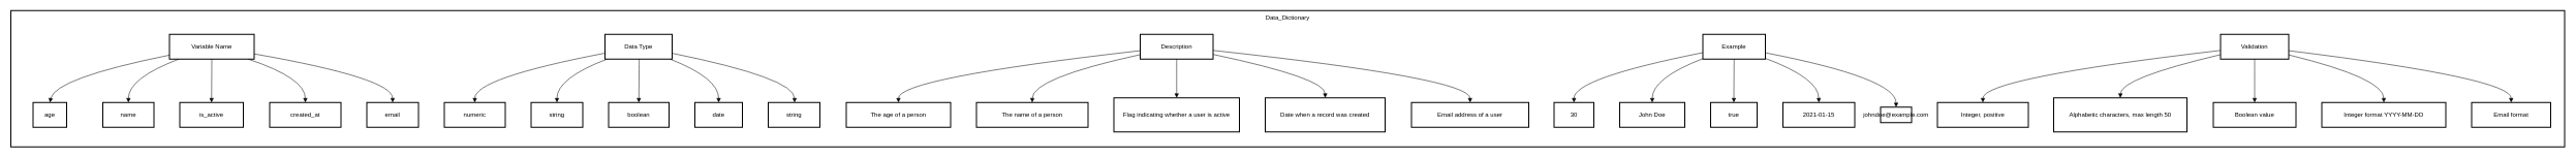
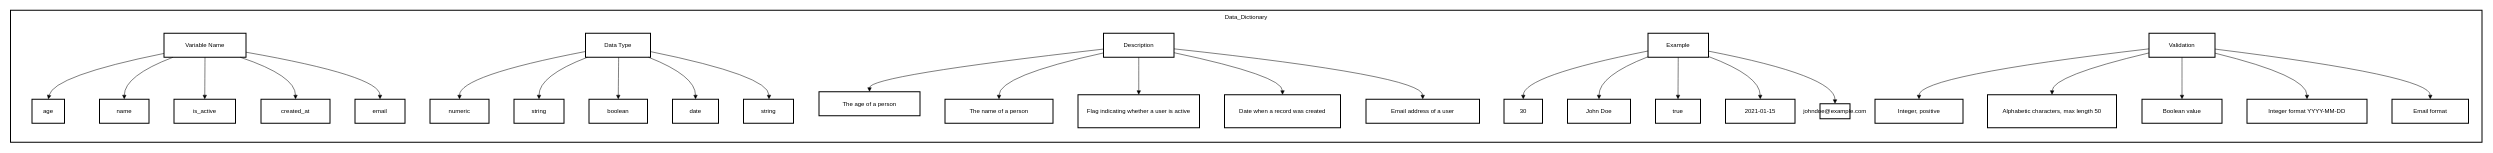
  <mxCell id="0" />
  <mxCell id="1" parent="0" />
  <mxCell id="2" value="Data_Dictionary" style="whiteSpace=wrap;strokeWidth=2;verticalAlign=top;" vertex="1" parent="1"><mxGeometry x="20" y="20" width="4943" height="264" as="geometry" /></mxCell>
  <mxCell id="3" value="Variable Name" style="whiteSpace=wrap;strokeWidth=2;" vertex="1" parent="2"><mxGeometry x="307" y="46" width="164" height="48" as="geometry" /></mxCell>
  <mxCell id="4" value="age" style="whiteSpace=wrap;strokeWidth=2;" vertex="1" parent="2"><mxGeometry x="43" y="178" width="65" height="48" as="geometry" /></mxCell>
  <mxCell id="5" value="name" style="whiteSpace=wrap;strokeWidth=2;" vertex="1" parent="2"><mxGeometry x="178" y="178" width="99" height="48" as="geometry" /></mxCell>
  <mxCell id="6" value="is_active" style="whiteSpace=wrap;strokeWidth=2;" vertex="1" parent="2"><mxGeometry x="327" y="178" width="123" height="48" as="geometry" /></mxCell>
  <mxCell id="7" value="created_at" style="whiteSpace=wrap;strokeWidth=2;" vertex="1" parent="2"><mxGeometry x="501" y="178" width="138" height="48" as="geometry" /></mxCell>
  <mxCell id="8" value="email" style="whiteSpace=wrap;strokeWidth=2;" vertex="1" parent="2"><mxGeometry x="689" y="178" width="100" height="48" as="geometry" /></mxCell>
  <mxCell id="9" value="Data Type" style="whiteSpace=wrap;strokeWidth=2;" vertex="1" parent="2"><mxGeometry x="1150" y="46" width="130" height="48" as="geometry" /></mxCell>
  <mxCell id="10" value="numeric" style="whiteSpace=wrap;strokeWidth=2;" vertex="1" parent="2"><mxGeometry x="839" y="178" width="118" height="48" as="geometry" /></mxCell>
  <mxCell id="11" value="string" style="whiteSpace=wrap;strokeWidth=2;" vertex="1" parent="2"><mxGeometry x="1007" y="178" width="100" height="48" as="geometry" /></mxCell>
  <mxCell id="12" value="boolean" style="whiteSpace=wrap;strokeWidth=2;" vertex="1" parent="2"><mxGeometry x="1157" y="178" width="117" height="48" as="geometry" /></mxCell>
  <mxCell id="13" value="date" style="whiteSpace=wrap;strokeWidth=2;" vertex="1" parent="2"><mxGeometry x="1324" y="178" width="92" height="48" as="geometry" /></mxCell>
  <mxCell id="14" value="string" style="whiteSpace=wrap;strokeWidth=2;" vertex="1" parent="2"><mxGeometry x="1466" y="178" width="100" height="48" as="geometry" /></mxCell>
  <mxCell id="15" value="Description" style="whiteSpace=wrap;strokeWidth=2;" vertex="1" parent="2"><mxGeometry x="2186" y="46" width="141" height="48" as="geometry" /></mxCell>
- <mxCell id="16" value="The age of a person" style="whiteSpace=wrap;strokeWidth=2;" vertex="1" parent="2"><mxGeometry x="1617" y="178" width="202" height="48" as="geometry" /></mxCell>
+ <mxCell id="16" value="The age of a person" style="whiteSpace=wrap;strokeWidth=2;" vertex="1" parent="2"><mxGeometry x="1617" y="163" width="202" height="48" as="geometry" /></mxCell>
  <mxCell id="17" value="The name of a person" style="whiteSpace=wrap;strokeWidth=2;" vertex="1" parent="2"><mxGeometry x="1869" y="178" width="216" height="48" as="geometry" /></mxCell>
  <mxCell id="18" value="Flag indicating whether a user is active" style="whiteSpace=wrap;strokeWidth=2;" vertex="1" parent="2"><mxGeometry x="2135" y="169" width="243" height="66" as="geometry" /></mxCell>
  <mxCell id="19" value="Date when a record was created" style="whiteSpace=wrap;strokeWidth=2;" vertex="1" parent="2"><mxGeometry x="2428" y="169" width="232" height="66" as="geometry" /></mxCell>
  <mxCell id="20" value="Email address of a user" style="whiteSpace=wrap;strokeWidth=2;" vertex="1" parent="2"><mxGeometry x="2711" y="178" width="227" height="48" as="geometry" /></mxCell>
  <mxCell id="21" value="Example" style="whiteSpace=wrap;strokeWidth=2;" vertex="1" parent="2"><mxGeometry x="3275" y="46" width="121" height="48" as="geometry" /></mxCell>
  <mxCell id="22" value="30" style="whiteSpace=wrap;strokeWidth=2;" vertex="1" parent="2"><mxGeometry x="2987" y="178" width="77" height="48" as="geometry" /></mxCell>
  <mxCell id="23" value="John Doe" style="whiteSpace=wrap;strokeWidth=2;" vertex="1" parent="2"><mxGeometry x="3114" y="178" width="126" height="48" as="geometry" /></mxCell>
  <mxCell id="24" value="true" style="whiteSpace=wrap;strokeWidth=2;" vertex="1" parent="2"><mxGeometry x="3290" y="178" width="90" height="48" as="geometry" /></mxCell>
  <mxCell id="25" value="2021-01-15" style="whiteSpace=wrap;strokeWidth=2;" vertex="1" parent="2"><mxGeometry x="3430" y="178" width="139" height="48" as="geometry" /></mxCell>
  <mxCell id="26" value="johndoe@example.com" style="whiteSpace=wrap;strokeWidth=2;" vertex="1" parent="2"><mxGeometry x="3619" y="187" width="60" height="30" as="geometry" /></mxCell>
  <mxCell id="27" value="Validation" style="whiteSpace=wrap;strokeWidth=2;" vertex="1" parent="2"><mxGeometry x="4277" y="46" width="132" height="48" as="geometry" /></mxCell>
  <mxCell id="28" value="Integer, positive" style="whiteSpace=wrap;strokeWidth=2;" vertex="1" parent="2"><mxGeometry x="3729" y="178" width="176" height="48" as="geometry" /></mxCell>
  <mxCell id="29" value="Alphabetic characters, max length 50" style="whiteSpace=wrap;strokeWidth=2;" vertex="1" parent="2"><mxGeometry x="3954" y="169" width="258" height="66" as="geometry" /></mxCell>
  <mxCell id="30" value="Boolean value" style="whiteSpace=wrap;strokeWidth=2;" vertex="1" parent="2"><mxGeometry x="4263" y="178" width="160" height="48" as="geometry" /></mxCell>
  <mxCell id="31" value="Integer format YYYY-MM-DD" style="whiteSpace=wrap;strokeWidth=2;" vertex="1" parent="2"><mxGeometry x="4473" y="178" width="240" height="48" as="geometry" /></mxCell>
  <mxCell id="32" value="Email format" style="whiteSpace=wrap;strokeWidth=2;" vertex="1" parent="2"><mxGeometry x="4763" y="178" width="153" height="48" as="geometry" /></mxCell>
  <mxCell id="33" value="" style="curved=1;startArrow=none;endArrow=block;exitX=0;exitY=0.84;entryX=0.5;entryY=-0.01;" edge="1" parent="2" source="3" target="4"><mxGeometry relative="1" as="geometry"><Array as="points"><mxPoint x="86" y="131" /></Array></mxGeometry></mxCell>
  <mxCell id="34" value="" style="curved=1;startArrow=none;endArrow=block;exitX=0.11;exitY=1;entryX=0.5;entryY=-0.01;" edge="1" parent="2" source="3" target="5"><mxGeometry relative="1" as="geometry"><Array as="points"><mxPoint x="228" y="131" /></Array></mxGeometry></mxCell>
  <mxCell id="35" value="" style="curved=1;startArrow=none;endArrow=block;exitX=0.5;exitY=1;entryX=0.5;entryY=-0.01;" edge="1" parent="2" source="3" target="6"><mxGeometry relative="1" as="geometry"><Array as="points" /></mxGeometry></mxCell>
  <mxCell id="36" value="" style="curved=1;startArrow=none;endArrow=block;exitX=0.93;exitY=1;entryX=0.5;entryY=-0.01;" edge="1" parent="2" source="3" target="7"><mxGeometry relative="1" as="geometry"><Array as="points"><mxPoint x="570" y="131" /></Array></mxGeometry></mxCell>
  <mxCell id="37" value="" style="curved=1;startArrow=none;endArrow=block;exitX=1;exitY=0.79;entryX=0.5;entryY=-0.01;" edge="1" parent="2" source="3" target="8"><mxGeometry relative="1" as="geometry"><Array as="points"><mxPoint x="739" y="131" /></Array></mxGeometry></mxCell>
  <mxCell id="38" value="" style="curved=1;startArrow=none;endArrow=block;exitX=0;exitY=0.76;entryX=0.5;entryY=-0.01;" edge="1" parent="2" source="9" target="10"><mxGeometry relative="1" as="geometry"><Array as="points"><mxPoint x="898" y="131" /></Array></mxGeometry></mxCell>
  <mxCell id="39" value="" style="curved=1;startArrow=none;endArrow=block;exitX=0.03;exitY=1;entryX=0.5;entryY=-0.01;" edge="1" parent="2" source="9" target="11"><mxGeometry relative="1" as="geometry"><Array as="points"><mxPoint x="1057" y="131" /></Array></mxGeometry></mxCell>
  <mxCell id="40" value="" style="curved=1;startArrow=none;endArrow=block;exitX=0.51;exitY=1;entryX=0.5;entryY=-0.01;" edge="1" parent="2" source="9" target="12"><mxGeometry relative="1" as="geometry"><Array as="points" /></mxGeometry></mxCell>
  <mxCell id="41" value="" style="curved=1;startArrow=none;endArrow=block;exitX=0.97;exitY=1;entryX=0.5;entryY=-0.01;" edge="1" parent="2" source="9" target="13"><mxGeometry relative="1" as="geometry"><Array as="points"><mxPoint x="1370" y="131" /></Array></mxGeometry></mxCell>
  <mxCell id="42" value="" style="curved=1;startArrow=none;endArrow=block;exitX=1.01;exitY=0.77;entryX=0.51;entryY=-0.01;" edge="1" parent="2" source="9" target="14"><mxGeometry relative="1" as="geometry"><Array as="points"><mxPoint x="1517" y="131" /></Array></mxGeometry></mxCell>
  <mxCell id="43" value="" style="curved=1;startArrow=none;endArrow=block;exitX=0;exitY=0.66;entryX=0.5;entryY=-0.01;" edge="1" parent="2" source="15" target="16"><mxGeometry relative="1" as="geometry"><Array as="points"><mxPoint x="1718" y="131" /></Array></mxGeometry></mxCell>
  <mxCell id="44" value="" style="curved=1;startArrow=none;endArrow=block;exitX=0;exitY=0.82;entryX=0.5;entryY=-0.01;" edge="1" parent="2" source="15" target="17"><mxGeometry relative="1" as="geometry"><Array as="points"><mxPoint x="1977" y="131" /></Array></mxGeometry></mxCell>
  <mxCell id="45" value="" style="curved=1;startArrow=none;endArrow=block;exitX=0.5;exitY=1;entryX=0.5;entryY=0;" edge="1" parent="2" source="15" target="18"><mxGeometry relative="1" as="geometry"><Array as="points" /></mxGeometry></mxCell>
  <mxCell id="46" value="" style="curved=1;startArrow=none;endArrow=block;exitX=1;exitY=0.81;entryX=0.5;entryY=0;" edge="1" parent="2" source="15" target="19"><mxGeometry relative="1" as="geometry"><Array as="points"><mxPoint x="2544" y="131" /></Array></mxGeometry></mxCell>
  <mxCell id="47" value="" style="curved=1;startArrow=none;endArrow=block;exitX=1;exitY=0.65;entryX=0.5;entryY=-0.01;" edge="1" parent="2" source="15" target="20"><mxGeometry relative="1" as="geometry"><Array as="points"><mxPoint x="2824" y="131" /></Array></mxGeometry></mxCell>
  <mxCell id="48" value="" style="curved=1;startArrow=none;endArrow=block;exitX=0;exitY=0.74;entryX=0.5;entryY=-0.01;" edge="1" parent="2" source="21" target="22"><mxGeometry relative="1" as="geometry"><Array as="points"><mxPoint x="3026" y="131" /></Array></mxGeometry></mxCell>
  <mxCell id="49" value="" style="curved=1;startArrow=none;endArrow=block;exitX=0;exitY=0.98;entryX=0.5;entryY=-0.01;" edge="1" parent="2" source="21" target="23"><mxGeometry relative="1" as="geometry"><Array as="points"><mxPoint x="3177" y="131" /></Array></mxGeometry></mxCell>
  <mxCell id="50" value="" style="curved=1;startArrow=none;endArrow=block;exitX=0.5;exitY=1;entryX=0.5;entryY=-0.01;" edge="1" parent="2" source="21" target="24"><mxGeometry relative="1" as="geometry"><Array as="points" /></mxGeometry></mxCell>
  <mxCell id="51" value="" style="curved=1;startArrow=none;endArrow=block;exitX=0.99;exitY=0.96;entryX=0.5;entryY=-0.01;" edge="1" parent="2" source="21" target="25"><mxGeometry relative="1" as="geometry"><Array as="points"><mxPoint x="3499" y="131" /></Array></mxGeometry></mxCell>
  <mxCell id="52" value="" style="curved=1;startArrow=none;endArrow=block;exitX=0.99;exitY=0.74;entryX=0.5;entryY=-0.01;" edge="1" parent="2" source="21" target="26"><mxGeometry relative="1" as="geometry"><Array as="points"><mxPoint x="3649" y="131" /></Array></mxGeometry></mxCell>
  <mxCell id="53" value="" style="curved=1;startArrow=none;endArrow=block;exitX=0;exitY=0.65;entryX=0.5;entryY=-0.01;" edge="1" parent="2" source="27" target="28"><mxGeometry relative="1" as="geometry"><Array as="points"><mxPoint x="3817" y="131" /></Array></mxGeometry></mxCell>
  <mxCell id="54" value="" style="curved=1;startArrow=none;endArrow=block;exitX=0;exitY=0.82;entryX=0.5;entryY=0;" edge="1" parent="2" source="27" target="29"><mxGeometry relative="1" as="geometry"><Array as="points"><mxPoint x="4084" y="131" /></Array></mxGeometry></mxCell>
  <mxCell id="55" value="" style="curved=1;startArrow=none;endArrow=block;exitX=0.5;exitY=1;entryX=0.5;entryY=-0.01;" edge="1" parent="2" source="27" target="30"><mxGeometry relative="1" as="geometry"><Array as="points" /></mxGeometry></mxCell>
  <mxCell id="56" value="" style="curved=1;startArrow=none;endArrow=block;exitX=1;exitY=0.83;entryX=0.5;entryY=-0.01;" edge="1" parent="2" source="27" target="31"><mxGeometry relative="1" as="geometry"><Array as="points"><mxPoint x="4593" y="131" /></Array></mxGeometry></mxCell>
  <mxCell id="57" value="" style="curved=1;startArrow=none;endArrow=block;exitX=1;exitY=0.66;entryX=0.5;entryY=-0.01;" edge="1" parent="2" source="27" target="32"><mxGeometry relative="1" as="geometry"><Array as="points"><mxPoint x="4840" y="131" /></Array></mxGeometry></mxCell>
